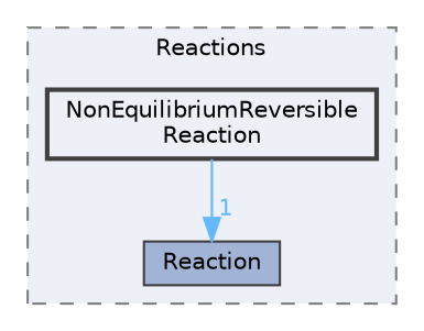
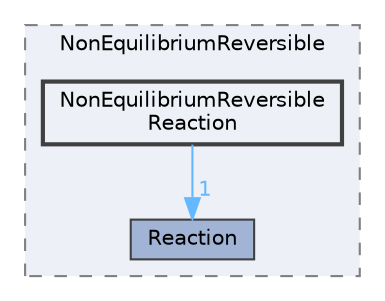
  digraph {
    compound=true
    node [color=grey25 fontname=Helvetica fontsize=10 shape=box]
    n1 [fillcolor="#a2b4d6" height=0.2 label=Reaction style=filled width=0.4]
    n2 [fillcolor="#edf0f7" height=0.2 label="NonEquilibriumReversible\lReaction" style="filled,bold" width=0.4]
    subgraph cluster_1 {
      bgcolor="#edf0f7"
      fontname=Helvetica
      fontsize=10
-     label=Reactions
+     label=NonEquilibriumReversible
      pencolor=grey50
      style="filled,dashed"
      n1
      n2
    }
    n2 -> n1 [color=steelblue1 fontcolor=steelblue1 fontname=Helvetica fontsize=10 headlabel=1 labeldistance=1.5 labelfontname=Helvetica labelfontsize=10]
  }
